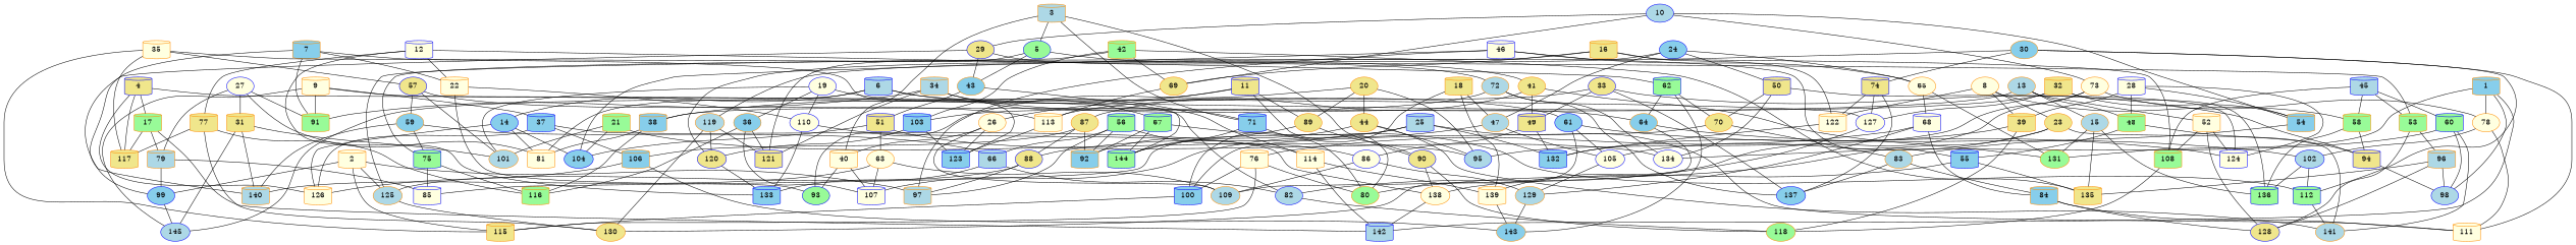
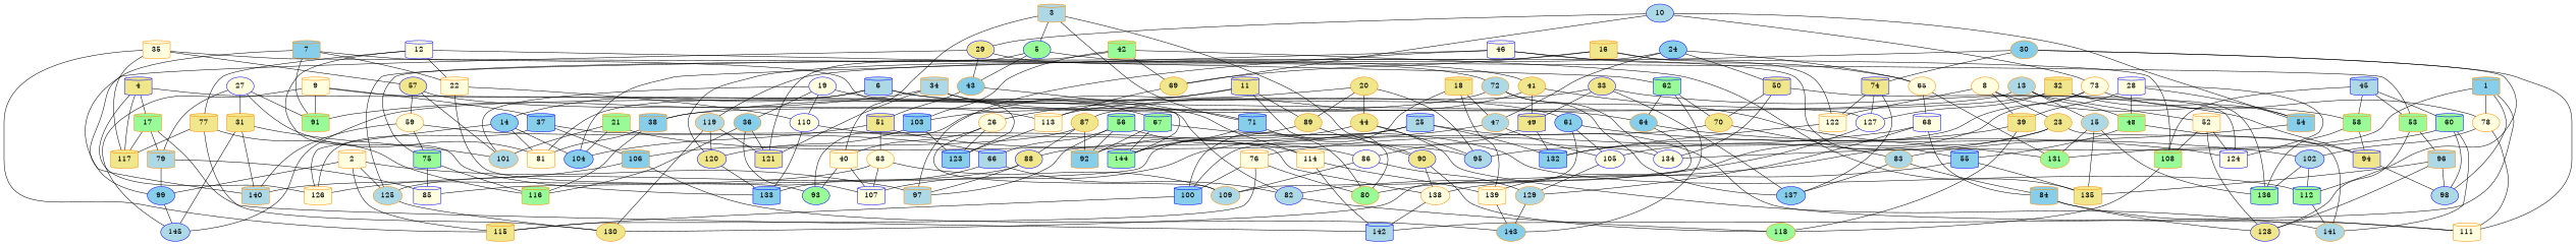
  graph {
    node [color=darkorange fillcolor=lightyellow shape=cylinder style=filled]
    1 [fillcolor=skyblue]
    78 [shape=ellipse]
    98 [color=blue fillcolor=lightblue shape=ellipse]
    131 [fillcolor=palegreen shape=ellipse]
    142 [color=blue fillcolor=lightblue]
    111
    102 [color=blue fillcolor=lightblue shape=ellipse]
    97 [fillcolor=lightblue]
    2
    99 [color=blue fillcolor=skyblue shape=ellipse]
    115 [fillcolor=khaki]
    125 [fillcolor=lightblue shape=ellipse]
    145 [color=blue fillcolor=lightblue shape=ellipse]
    130 [fillcolor=khaki shape=ellipse]
    3 [fillcolor=lightblue]
    5 [color=blue fillcolor=palegreen shape=ellipse]
    40
    71 [color=blue fillcolor=skyblue]
    90 [color=blue fillcolor=khaki shape=ellipse]
    41 [fillcolor=khaki shape=ellipse]
    43 [fillcolor=skyblue shape=ellipse]
    121 [color=blue fillcolor=khaki]
    93 [color=blue fillcolor=palegreen shape=ellipse]
    107 [color=blue]
    80 [fillcolor=palegreen shape=ellipse]
    144 [color=blue fillcolor=palegreen]
    138 [shape=ellipse]
    118 [fillcolor=palegreen shape=ellipse]
    4 [color=blue fillcolor=khaki]
    17 [fillcolor=palegreen]
    82 [color=blue fillcolor=lightblue shape=ellipse]
    117 [fillcolor=khaki]
    126
    79 [fillcolor=lightblue]
    49 [color=blue fillcolor=khaki]
    87 [fillcolor=khaki shape=ellipse]
    51 [color=blue fillcolor=khaki]
    6 [color=blue fillcolor=lightblue]
    14 [color=blue fillcolor=skyblue shape=ellipse]
    61 [color=blue fillcolor=skyblue shape=ellipse]
    81
    114
    104 [color=blue fillcolor=skyblue shape=ellipse]
    105 [color=blue shape=ellipse]
    124 [color=blue]
    139
    7 [fillcolor=skyblue]
    22
    91 [fillcolor=palegreen]
    123 [color=blue fillcolor=skyblue]
    140 [fillcolor=lightblue]
    110 [color=blue shape=ellipse]
    8 [shape=ellipse]
    23 [fillcolor=khaki shape=ellipse]
    39 [fillcolor=khaki]
    58 [fillcolor=palegreen]
    122
    141 [fillcolor=lightblue shape=ellipse]
    132 [color=blue fillcolor=skyblue]
    136 [color=blue fillcolor=palegreen]
    94 [color=blue fillcolor=khaki]
    9
    37 [color=blue fillcolor=skyblue]
    127 [color=blue shape=ellipse]
    106 [fillcolor=skyblue]
    10 [color=blue fillcolor=lightblue shape=ellipse]
    29 [color=blue fillcolor=khaki shape=ellipse]
    54 [fillcolor=skyblue]
    69 [fillcolor=khaki shape=ellipse]
    73 [shape=ellipse]
    72 [fillcolor=lightblue shape=ellipse]
    83 [fillcolor=lightblue shape=ellipse]
    113
    95 [color=blue fillcolor=lightblue shape=ellipse]
    11 [color=blue fillcolor=khaki]
    26 [shape=ellipse]
    38 [fillcolor=skyblue]
    89 [fillcolor=khaki shape=ellipse]
    109 [fillcolor=lightblue shape=ellipse]
    116 [fillcolor=palegreen]
    92 [fillcolor=skyblue]
    12 [color=blue]
    62 [color=blue fillcolor=palegreen]
    77 [fillcolor=khaki]
    133 [color=blue fillcolor=skyblue]
    64 [fillcolor=skyblue shape=ellipse]
    70 [fillcolor=khaki shape=ellipse]
    143 [fillcolor=skyblue shape=ellipse]
    13 [fillcolor=lightblue shape=ellipse]
    15 [fillcolor=lightblue shape=ellipse]
    48 [fillcolor=palegreen]
    52
    135 [fillcolor=khaki]
    55 [color=blue fillcolor=skyblue]
    108 [fillcolor=palegreen]
    128 [color=blue fillcolor=khaki shape=ellipse]
    16 [fillcolor=khaki]
    75 [color=blue fillcolor=palegreen]
    85 [color=blue]
    18 [fillcolor=khaki]
    47 [fillcolor=lightblue shape=ellipse]
    100 [color=blue fillcolor=skyblue]
    19 [color=blue shape=ellipse]
    36 [fillcolor=skyblue shape=ellipse]
    67 [color=blue fillcolor=palegreen]
    101 [fillcolor=lightblue shape=ellipse]
    112 [color=blue fillcolor=palegreen]
    20 [fillcolor=khaki shape=ellipse]
    44 [fillcolor=khaki shape=ellipse]
    21 [fillcolor=palegreen]
    129 [fillcolor=lightblue shape=ellipse]
    24 [color=blue fillcolor=skyblue shape=ellipse]
    50 [color=blue fillcolor=khaki]
    65 [shape=ellipse]
    120 [color=blue fillcolor=khaki shape=ellipse]
    134 [color=blue shape=ellipse]
    68 [color=blue]
    25 [color=blue fillcolor=lightblue]
    88 [color=blue fillcolor=khaki shape=ellipse]
    27 [color=blue shape=ellipse]
    31 [fillcolor=khaki]
    28 [color=blue]
    137 [color=blue fillcolor=skyblue shape=ellipse]
    103 [color=blue fillcolor=skyblue]
    30 [fillcolor=skyblue shape=ellipse]
    74 [color=blue fillcolor=khaki]
    119 [fillcolor=lightblue shape=ellipse]
    32 [fillcolor=khaki]
    33 [color=blue fillcolor=khaki shape=ellipse]
    86 [color=blue shape=ellipse]
    34 [fillcolor=lightblue]
    35
    53 [fillcolor=palegreen]
    57 [color=blue fillcolor=khaki shape=ellipse]
    96 [fillcolor=lightblue]
-   59 [fillcolor=skyblue shape=ellipse]
+   59 [shape=ellipse]
    42 [fillcolor=palegreen]
    63 [shape=ellipse]
    45 [color=blue fillcolor=lightblue]
    60 [color=blue fillcolor=palegreen]
    46 [color=blue]
    84 [fillcolor=skyblue]
    56 [color=blue fillcolor=palegreen]
    66 [color=blue fillcolor=lightblue]
    76
    1 -- 78
    1 -- 98
    1 -- 131
    1 -- 142
    78 -- 111
    78 -- 102
    102 -- 136
    102 -- 112
    2 -- 97
    2 -- 99
    2 -- 115
    2 -- 125
    99 -- 145
    125 -- 130
    3 -- 5
    3 -- 40
    3 -- 71
    3 -- 90
    5 -- 41
    5 -- 43
    5 -- 121
    40 -- 93
    40 -- 107
    71 -- 80
    71 -- 144
    90 -- 138
    90 -- 118
    41 -- 131
    41 -- 49
    41 -- 87
    43 -- 144
    43 -- 51
    138 -- 142
    4 -- 17
    4 -- 82
    4 -- 117
    4 -- 126
    17 -- 142
    17 -- 117
    17 -- 79
    82 -- 118
    79 -- 99
    79 -- 85
    49 -- 132
    49 -- 86
    87 -- 106
    87 -- 92
    87 -- 88
    51 -- 104
    51 -- 134
    51 -- 63
    6 -- 14
    6 -- 61
    6 -- 81
    6 -- 114
    14 -- 126
    14 -- 81
    14 -- 104
    61 -- 130
    61 -- 105
    61 -- 124
    114 -- 142
    114 -- 139
    105 -- 129
    139 -- 143
    7 -- 22
    7 -- 91
    7 -- 123
    7 -- 140
    22 -- 93
    22 -- 110
    110 -- 114
    110 -- 133
    8 -- 23
    8 -- 39
    8 -- 58
    8 -- 122
    23 -- 80
    23 -- 105
    23 -- 141
    39 -- 118
    39 -- 132
    58 -- 136
    58 -- 94
    122 -- 132
    94 -- 98
    9 -- 145
    9 -- 91
    9 -- 37
    9 -- 127
    37 -- 138
    37 -- 126
    37 -- 106
    127 -- 139
    106 -- 126
    106 -- 143
    10 -- 29
    10 -- 54
    10 -- 69
    10 -- 73
    29 -- 99
    29 -- 43
    29 -- 72
    54 -- 83
    69 -- 113
    73 -- 78
    73 -- 82
    73 -- 95
    72 -- 134
    72 -- 137
    72 -- 103
    83 -- 137
    83 -- 84
    113 -- 123
    11 -- 80
    11 -- 26
    11 -- 38
    11 -- 89
    26 -- 40
    26 -- 123
    26 -- 109
    38 -- 81
    38 -- 116
    89 -- 90
    89 -- 92
    12 -- 22
    12 -- 62
    12 -- 77
    12 -- 133
    62 -- 64
    62 -- 70
    62 -- 143
    77 -- 130
    77 -- 117
    77 -- 116
    64 -- 102
    64 -- 109
    70 -- 83
    70 -- 100
    13 -- 38
    13 -- 15
    13 -- 48
    13 -- 52
    15 -- 131
    15 -- 136
    15 -- 135
    48 -- 94
    48 -- 55
    52 -- 124
    52 -- 108
    52 -- 128
    55 -- 138
    55 -- 135
    108 -- 118
    16 -- 122
    16 -- 69
    16 -- 108
    16 -- 75
    75 -- 116
    75 -- 85
    18 -- 139
    18 -- 47
    18 -- 100
    47 -- 107
    47 -- 105
    100 -- 115
    19 -- 110
    19 -- 36
    19 -- 67
    19 -- 101
    36 -- 121
    36 -- 107
    36 -- 116
    67 -- 144
    67 -- 92
    67 -- 112
    112 -- 141
    20 -- 93
    20 -- 95
    20 -- 89
    20 -- 44
    44 -- 144
    44 -- 141
    44 -- 95
    21 -- 104
    21 -- 95
    21 -- 101
    129 -- 143
    24 -- 47
    24 -- 50
    24 -- 65
    24 -- 120
    50 -- 124
    50 -- 70
    50 -- 134
    65 -- 131
    65 -- 68
    120 -- 133
    68 -- 129
    68 -- 84
    68 -- 76
    25 -- 111
    25 -- 132
    25 -- 85
    25 -- 88
    88 -- 97
    88 -- 125
    27 -- 79
    27 -- 81
    27 -- 91
    27 -- 31
    31 -- 145
    31 -- 140
    31 -- 101
    28 -- 124
    28 -- 39
    28 -- 54
    28 -- 48
    103 -- 123
    103 -- 120
    30 -- 111
    30 -- 112
    30 -- 74
    30 -- 119
    74 -- 122
    74 -- 127
    74 -- 137
    119 -- 130
    119 -- 121
    119 -- 120
    32 -- 145
    32 -- 136
    32 -- 127
    32 -- 54
    33 -- 49
    33 -- 94
    33 -- 113
    33 -- 137
    86 -- 109
    86 -- 129
    34 -- 71
    34 -- 121
    34 -- 91
    34 -- 64
    35 -- 115
    35 -- 117
    35 -- 53
    35 -- 57
    53 -- 128
    53 -- 96
    57 -- 113
    57 -- 101
    57 -- 59
    96 -- 98
    96 -- 135
    96 -- 128
    59 -- 140
    59 -- 75
    59 -- 66
    42 -- 125
    42 -- 69
    42 -- 135
    42 -- 103
    63 -- 107
    63 -- 140
    63 -- 109
    45 -- 58
    45 -- 108
    45 -- 53
    45 -- 60
    60 -- 98
    60 -- 141
    60 -- 134
    46 -- 97
    46 -- 104
    46 -- 55
    46 -- 65
    84 -- 111
    84 -- 128
    56 -- 97
    56 -- 92
    56 -- 86
    56 -- 66
    66 -- 82
    66 -- 133
    76 -- 115
    76 -- 80
    76 -- 100
  }
